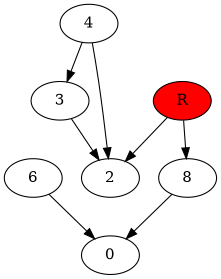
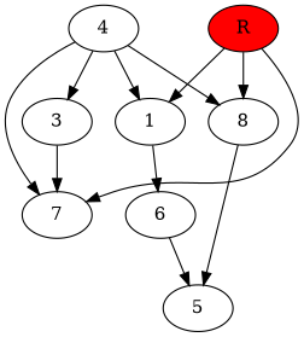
  digraph {
+   1
    6
    3
-   7 [label=2]
-   5 [label=0]
+   7
+   5
    4
    8
    R [fillcolor="#ff0000" style=filled]
+   1 -> 6
    6 -> 5
    3 -> 7
+   4 -> 1
    4 -> 3
    4 -> 7
+   4 -> 8
    8 -> 5
+   R -> 1
    R -> 7
    R -> 8
  }
